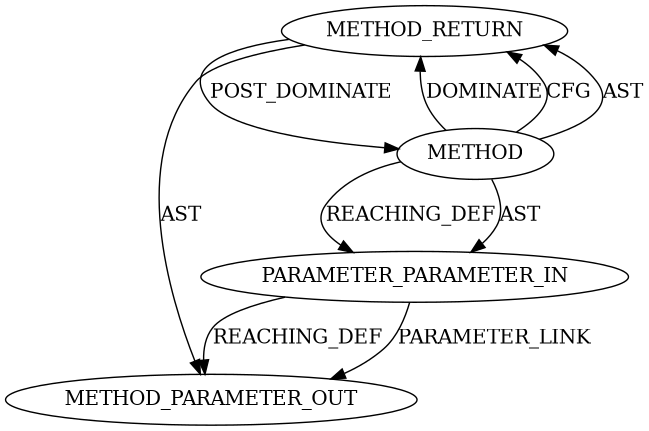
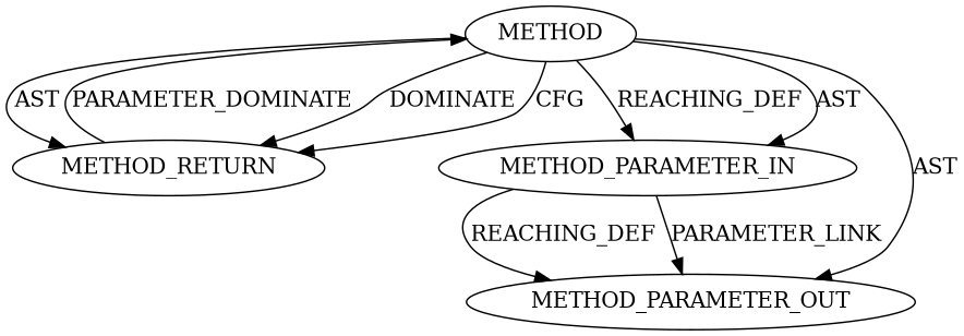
  digraph {
    node [CODE=tls_toe_register_device COLUMN_NUMBER=15 EVALUATION_STRATEGY=BY_VALUE LINE_NUMBER=133 NAME=tls_toe_register_device ORDER=1 TYPE_FULL_NAME=ANY]
-   n1 [INDEX=1 IS_VARIADIC=false label=PARAMETER_PARAMETER_IN]
+   n1 [INDEX=1 IS_VARIADIC=false label=METHOD_PARAMETER_IN]
    n2 [INDEX=1 IS_VARIADIC=false label=METHOD_PARAMETER_OUT]
    n3 [CODE=RET COLUMN_NUMBER=1 ORDER=3 label=METHOD_RETURN NAME=""]
    n4 [AST_PARENT_FULL_NAME="tls_toe.c:<global>" AST_PARENT_TYPE=TYPE_DECL CODE="EXPORT_SYMBOL(tls_toe_register_device);" COLUMN_NUMBER=1 COLUMN_NUMBER_END=38 FILENAME="tls_toe.c" FULL_NAME=EXPORT_SYMBOL IS_EXTERNAL=false LINE_NUMBER_END=133 NAME=EXPORT_SYMBOL ORDER=8 SIGNATURE="ANY EXPORT_SYMBOL (ANY)" label=METHOD EVALUATION_STRATEGY="" TYPE_FULL_NAME=""]
    n1 -> n2 [VARIABLE=tls_toe_register_device label=REACHING_DEF]
    n1 -> n2 [label=PARAMETER_LINK]
-   n3 -> n4 [label=POST_DOMINATE]
+   n3 -> n4 [label=PARAMETER_DOMINATE]
    n4 -> n1 [label=REACHING_DEF]
    n4 -> n1 [label=AST]
-   n3 -> n2 [label=AST]
+   n4 -> n2 [label=AST]
    n4 -> n3 [label=DOMINATE]
    n4 -> n3 [label=CFG]
    n4 -> n3 [label=AST]
  }
